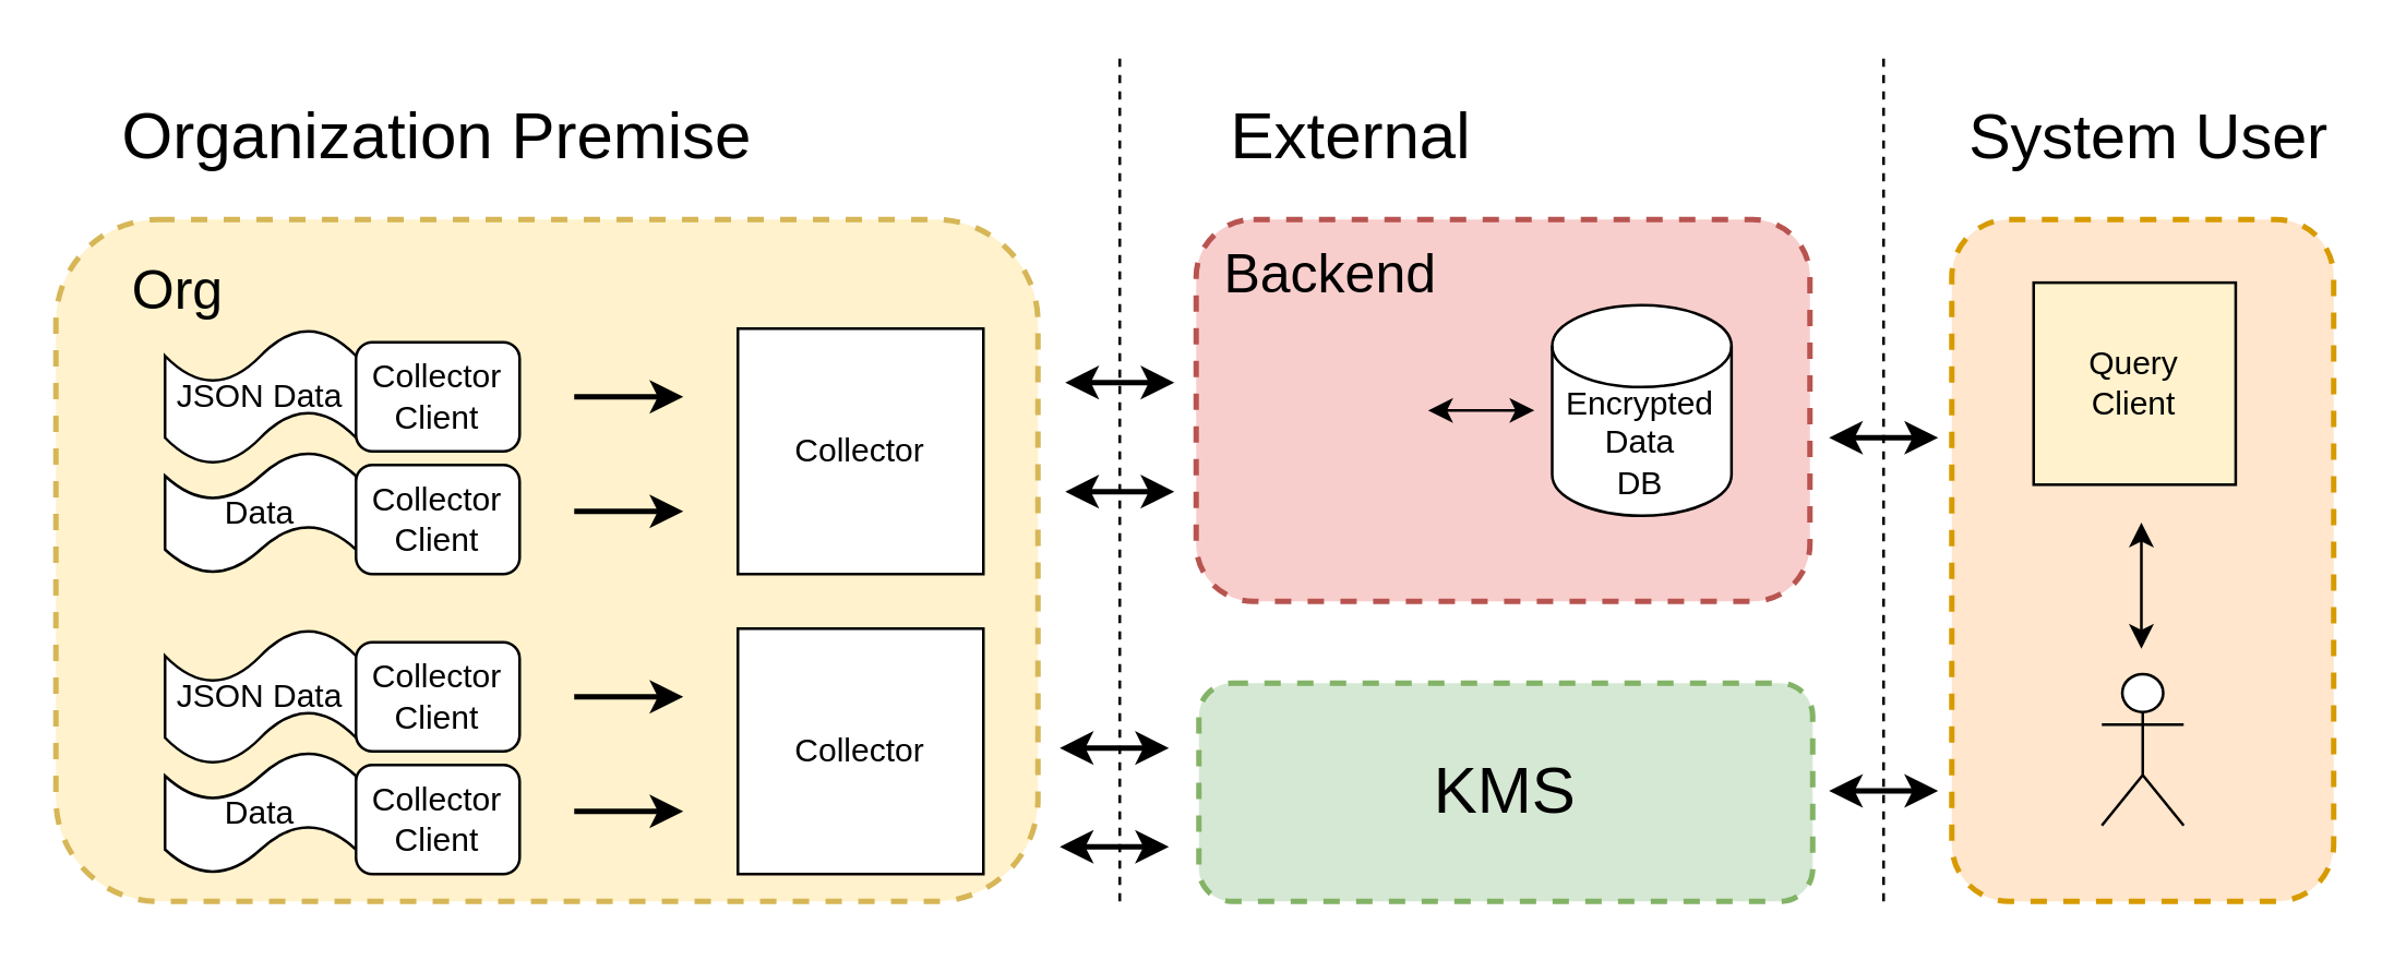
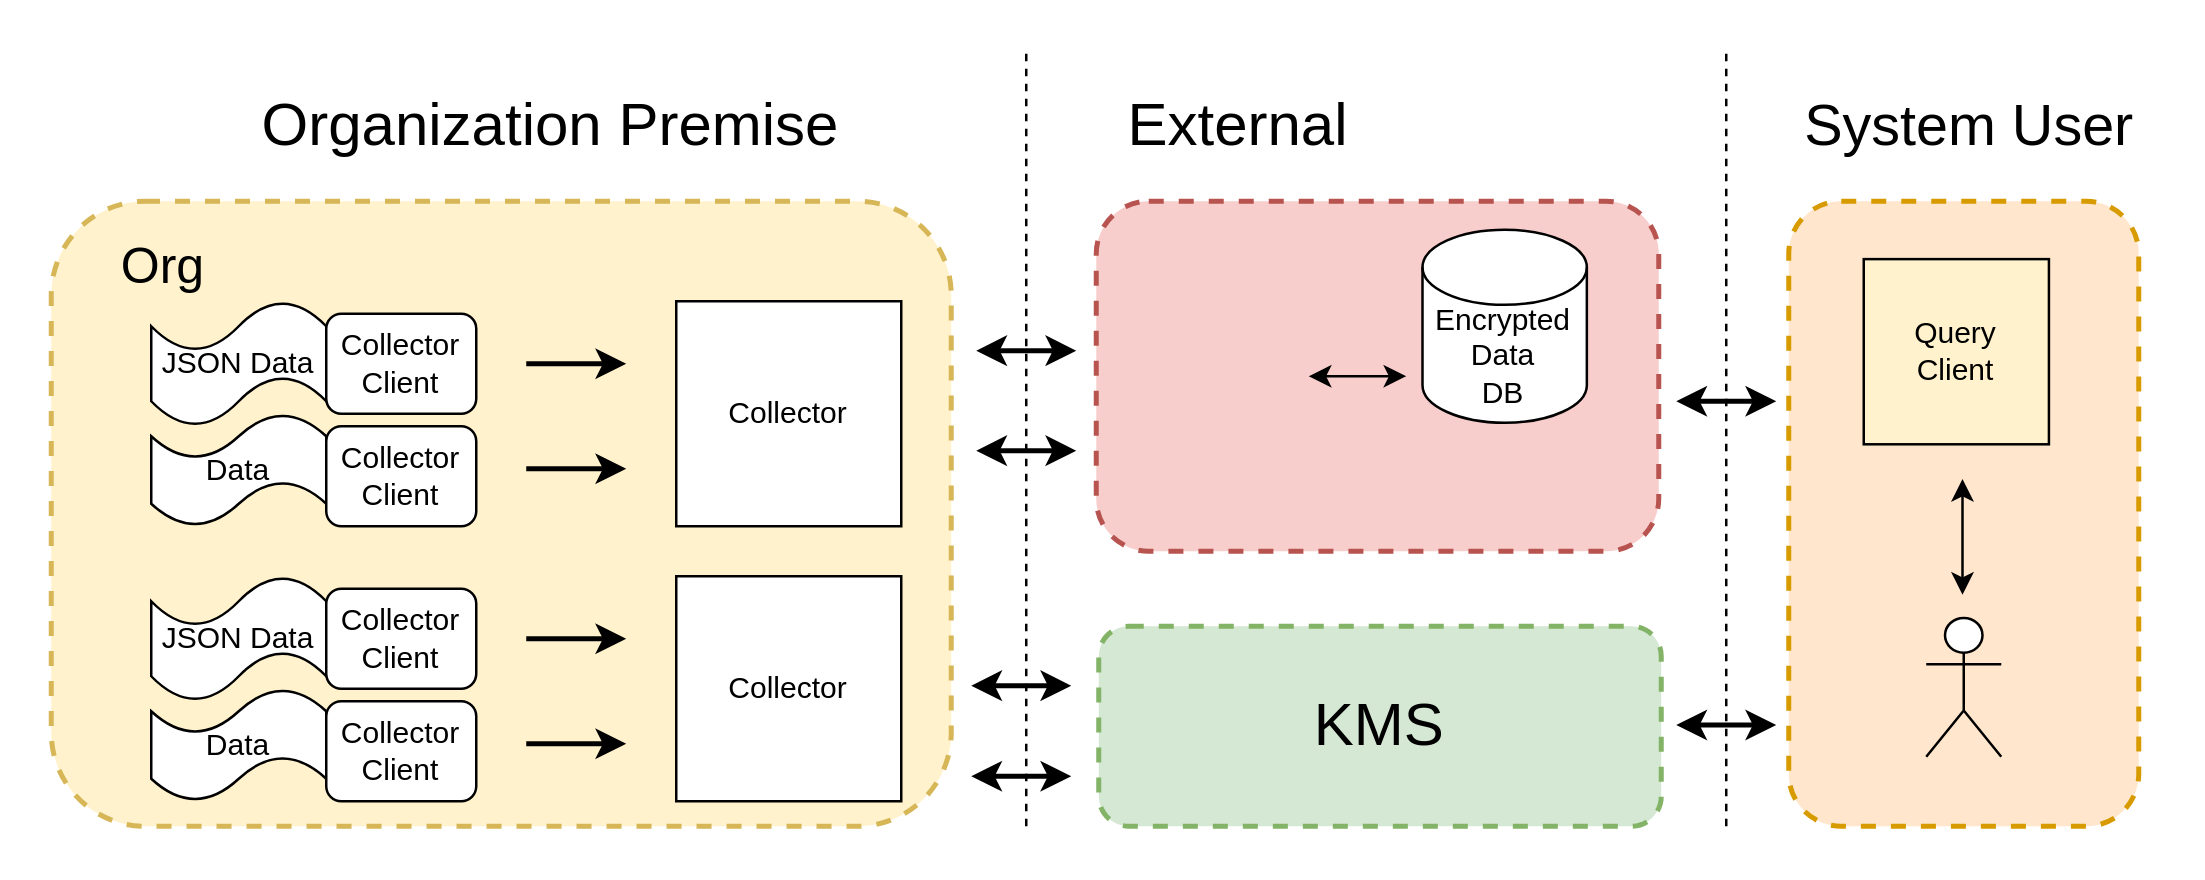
  <mxCell id="0" />
  <mxCell id="1" parent="0" />
  <mxCell id="2" value="" style="endArrow=none;dashed=1;html=1;strokeWidth=1;" edge="1" parent="1"><mxGeometry width="50" height="50" relative="1" as="geometry"><mxPoint x="410" y="330" as="sourcePoint" /><mxPoint x="410" y="20" as="targetPoint" /></mxGeometry></mxCell>
- <mxCell id="3" value="&lt;span style=&quot;font-size: 24px&quot;&gt;Organization Premise&lt;/span&gt;" style="text;html=1;strokeColor=none;fillColor=none;align=center;verticalAlign=middle;whiteSpace=wrap;rounded=0;" parent="1" vertex="1"><mxGeometry x="40" y="30" width="240" height="40" as="geometry" /></mxCell>
+ <mxCell id="3" value="&lt;span style=&quot;font-size: 24px&quot;&gt;Organization Premise&lt;/span&gt;" style="text;html=1;strokeColor=none;fillColor=none;align=center;verticalAlign=middle;whiteSpace=wrap;rounded=0;" parent="1" vertex="1"><mxGeometry x="100" y="30" width="240" height="40" as="geometry" /></mxCell>
  <mxCell id="4" value="&lt;font style=&quot;font-size: 24px&quot;&gt;External&lt;br&gt;&lt;/font&gt;" style="text;html=1;strokeColor=none;fillColor=none;align=center;verticalAlign=middle;whiteSpace=wrap;rounded=0;" parent="1" vertex="1"><mxGeometry x="450" y="30" width="90" height="40" as="geometry" /></mxCell>
  <mxCell id="5" value="&lt;font&gt;&lt;font style=&quot;font-size: 23px&quot;&gt;System User&lt;/font&gt;&lt;br&gt;&lt;/font&gt;" style="text;html=1;strokeColor=none;fillColor=none;align=center;verticalAlign=middle;whiteSpace=wrap;rounded=0;" parent="1" vertex="1"><mxGeometry x="715" y="30" width="145" height="40" as="geometry" /></mxCell>
  <mxCell id="6" value="" style="group" vertex="1" connectable="0" parent="1"><mxGeometry x="438" y="80" width="225" height="140" as="geometry" /></mxCell>
  <mxCell id="7" value="" style="rounded=1;whiteSpace=wrap;html=1;fillColor=#f8cecc;dashed=1;strokeColor=#b85450;strokeWidth=2;" vertex="1" parent="6"><mxGeometry width="225" height="140" as="geometry" /></mxCell>
- <mxCell id="8" value="&lt;font style=&quot;font-size: 20px&quot;&gt;Backend&lt;/font&gt;" style="text;html=1;strokeColor=none;fillColor=none;align=center;verticalAlign=middle;whiteSpace=wrap;rounded=0;" vertex="1" parent="6"><mxGeometry x="9" width="81" height="37.333" as="geometry" /></mxCell>
- <mxCell id="9" value="Encrypted&lt;br&gt;Data&lt;br&gt;DB" style="shape=cylinder3;whiteSpace=wrap;html=1;boundedLbl=1;backgroundOutline=1;size=15;" parent="6" vertex="1"><mxGeometry x="130.497" y="31.403" width="65.739" height="77.189" as="geometry" /></mxCell>
+ <mxCell id="9" value="Encrypted&lt;br&gt;Data&lt;br&gt;DB" style="shape=cylinder3;whiteSpace=wrap;html=1;boundedLbl=1;backgroundOutline=1;size=15;" parent="6" vertex="1"><mxGeometry x="130.497" y="11.403" width="65.739" height="77.189" as="geometry" /></mxCell>
  <mxCell id="10" value="" style="endArrow=classic;html=1;strokeWidth=1;startArrow=classic;startFill=1;" edge="1" parent="6"><mxGeometry x="-38.264" y="12.422" width="41.087" height="42.883" as="geometry"><mxPoint x="85" y="70" as="sourcePoint" /><mxPoint x="124" y="70" as="targetPoint" /></mxGeometry></mxCell>
  <mxCell id="11" value="" style="group" vertex="1" connectable="0" parent="1"><mxGeometry x="419" y="250" width="235" height="80" as="geometry" /></mxCell>
  <mxCell id="12" value="&lt;font style=&quot;font-size: 24px&quot;&gt;KMS&lt;/font&gt;" style="rounded=1;whiteSpace=wrap;html=1;fillColor=#d5e8d4;dashed=1;strokeColor=#82b366;strokeWidth=2;" vertex="1" parent="11"><mxGeometry x="20" width="225" height="80.0" as="geometry" /></mxCell>
  <mxCell id="13" value="" style="group" vertex="1" connectable="0" parent="1"><mxGeometry x="20" y="80" width="360" height="250" as="geometry" /></mxCell>
  <mxCell id="14" value="" style="rounded=1;whiteSpace=wrap;html=1;fillColor=#fff2cc;dashed=1;strokeWidth=2;strokeColor=#d6b656;" vertex="1" parent="13"><mxGeometry width="360" height="250" as="geometry" /></mxCell>
  <mxCell id="15" value="" style="group" vertex="1" connectable="0" parent="13"><mxGeometry x="40" y="40" width="300" height="90" as="geometry" /></mxCell>
  <mxCell id="16" value="JSON Data" style="shape=tape;whiteSpace=wrap;html=1;" parent="15" vertex="1"><mxGeometry width="70" height="50" as="geometry" /></mxCell>
  <mxCell id="17" value="Data" style="shape=tape;whiteSpace=wrap;html=1;" parent="15" vertex="1"><mxGeometry y="45" width="70" height="45" as="geometry" /></mxCell>
  <mxCell id="18" value="Collector&lt;br&gt;Client" style="rounded=1;whiteSpace=wrap;html=1;" parent="15" vertex="1"><mxGeometry x="70" y="5" width="60" height="40" as="geometry" /></mxCell>
  <mxCell id="19" value="Collector&lt;br&gt;Client" style="rounded=1;whiteSpace=wrap;html=1;" parent="15" vertex="1"><mxGeometry x="70" y="50" width="60" height="40" as="geometry" /></mxCell>
  <mxCell id="20" value="Collector" style="whiteSpace=wrap;html=1;aspect=fixed;" vertex="1" parent="15"><mxGeometry x="210" width="90" height="90" as="geometry" /></mxCell>
  <mxCell id="21" value="" style="endArrow=classic;html=1;strokeWidth=2;" edge="1" parent="15"><mxGeometry width="50" height="50" relative="1" as="geometry"><mxPoint x="150" y="25" as="sourcePoint" /><mxPoint x="190" y="25" as="targetPoint" /></mxGeometry></mxCell>
  <mxCell id="22" value="" style="endArrow=classic;html=1;strokeWidth=2;" edge="1" parent="15"><mxGeometry width="50" height="50" relative="1" as="geometry"><mxPoint x="150" y="67" as="sourcePoint" /><mxPoint x="190" y="67" as="targetPoint" /></mxGeometry></mxCell>
  <mxCell id="23" value="" style="group" vertex="1" connectable="0" parent="13"><mxGeometry x="40" y="150" width="300" height="90" as="geometry" /></mxCell>
  <mxCell id="24" value="JSON Data" style="shape=tape;whiteSpace=wrap;html=1;" vertex="1" parent="23"><mxGeometry width="70" height="50" as="geometry" /></mxCell>
  <mxCell id="25" value="Data" style="shape=tape;whiteSpace=wrap;html=1;" vertex="1" parent="23"><mxGeometry y="45" width="70" height="45" as="geometry" /></mxCell>
  <mxCell id="26" value="Collector&lt;br&gt;Client" style="rounded=1;whiteSpace=wrap;html=1;" vertex="1" parent="23"><mxGeometry x="70" y="5" width="60" height="40" as="geometry" /></mxCell>
  <mxCell id="27" value="Collector&lt;br&gt;Client" style="rounded=1;whiteSpace=wrap;html=1;" vertex="1" parent="23"><mxGeometry x="70" y="50" width="60" height="40" as="geometry" /></mxCell>
  <mxCell id="28" value="Collector" style="whiteSpace=wrap;html=1;aspect=fixed;" vertex="1" parent="23"><mxGeometry x="210" width="90" height="90" as="geometry" /></mxCell>
  <mxCell id="29" value="" style="endArrow=classic;html=1;strokeWidth=2;" edge="1" parent="23"><mxGeometry width="50" height="50" relative="1" as="geometry"><mxPoint x="150" y="25" as="sourcePoint" /><mxPoint x="190" y="25" as="targetPoint" /></mxGeometry></mxCell>
  <mxCell id="30" value="" style="endArrow=classic;html=1;strokeWidth=2;" edge="1" parent="23"><mxGeometry width="50" height="50" relative="1" as="geometry"><mxPoint x="150" y="67" as="sourcePoint" /><mxPoint x="190" y="67" as="targetPoint" /></mxGeometry></mxCell>
  <mxCell id="31" value="&lt;font style=&quot;font-size: 20px&quot;&gt;Org&lt;/font&gt;" style="text;html=1;strokeColor=none;fillColor=none;align=center;verticalAlign=middle;whiteSpace=wrap;rounded=0;" vertex="1" parent="13"><mxGeometry y="5" width="90" height="40" as="geometry" /></mxCell>
  <mxCell id="32" value="" style="endArrow=classic;html=1;strokeWidth=2;startArrow=classic;startFill=1;" edge="1" parent="1"><mxGeometry x="228" y="233" width="50" height="50" as="geometry"><mxPoint x="388" y="310" as="sourcePoint" /><mxPoint x="428" y="310" as="targetPoint" /></mxGeometry></mxCell>
  <mxCell id="33" value="" style="endArrow=classic;html=1;strokeWidth=2;startArrow=classic;startFill=1;" edge="1" parent="1"><mxGeometry x="228" y="197.26" width="50" height="50" as="geometry"><mxPoint x="388" y="273.76" as="sourcePoint" /><mxPoint x="428" y="273.76" as="targetPoint" /></mxGeometry></mxCell>
  <mxCell id="34" value="" style="endArrow=classic;html=1;strokeWidth=2;startArrow=classic;startFill=1;" edge="1" parent="1"><mxGeometry x="230" y="102.76" width="50" height="50" as="geometry"><mxPoint x="390" y="179.76" as="sourcePoint" /><mxPoint x="430" y="179.76" as="targetPoint" /></mxGeometry></mxCell>
  <mxCell id="35" value="" style="endArrow=classic;html=1;strokeWidth=2;startArrow=classic;startFill=1;" edge="1" parent="1"><mxGeometry x="230" y="62.76" width="50" height="50" as="geometry"><mxPoint x="390" y="139.76" as="sourcePoint" /><mxPoint x="430" y="139.76" as="targetPoint" /></mxGeometry></mxCell>
  <mxCell id="36" value="" style="group" vertex="1" connectable="0" parent="1"><mxGeometry x="715" y="80" width="140" height="250" as="geometry" /></mxCell>
  <mxCell id="37" value="" style="rounded=1;whiteSpace=wrap;html=1;fillColor=#ffe6cc;dashed=1;strokeColor=#d79b00;strokeWidth=2;" vertex="1" parent="36"><mxGeometry width="140" height="250" as="geometry" /></mxCell>
  <mxCell id="38" value="Query&lt;br&gt;Client" style="whiteSpace=wrap;html=1;aspect=fixed;fillColor=#fff2cc;" parent="36" vertex="1"><mxGeometry x="30" y="23.148" width="74.074" height="74.074" as="geometry" /></mxCell>
  <mxCell id="39" value="" style="shape=umlActor;verticalLabelPosition=bottom;verticalAlign=top;html=1;outlineConnect=0;" parent="36" vertex="1"><mxGeometry x="55" y="166.667" width="30" height="55.556" as="geometry" /></mxCell>
  <mxCell id="40" value="" style="endArrow=classic;html=1;strokeWidth=1;startArrow=classic;startFill=1;" edge="1" parent="36"><mxGeometry x="-525.283" y="-145.583" width="45.652" height="42.543" as="geometry"><mxPoint x="69.5" y="157.407" as="sourcePoint" /><mxPoint x="69.5" y="111.111" as="targetPoint" /></mxGeometry></mxCell>
  <mxCell id="41" value="" style="endArrow=classic;html=1;strokeWidth=2;startArrow=classic;startFill=1;" edge="1" parent="1"><mxGeometry x="510" y="212.5" width="50" height="50" as="geometry"><mxPoint x="670" y="289.5" as="sourcePoint" /><mxPoint x="710" y="289.5" as="targetPoint" /></mxGeometry></mxCell>
  <mxCell id="42" value="" style="endArrow=none;dashed=1;html=1;strokeWidth=1;" edge="1" parent="1"><mxGeometry width="50" height="50" relative="1" as="geometry"><mxPoint x="690" y="330" as="sourcePoint" /><mxPoint x="690" y="20" as="targetPoint" /></mxGeometry></mxCell>
  <mxCell id="43" value="" style="endArrow=classic;html=1;strokeWidth=2;startArrow=classic;startFill=1;" edge="1" parent="1"><mxGeometry x="510" y="83" width="50" height="50" as="geometry"><mxPoint x="670" y="160" as="sourcePoint" /><mxPoint x="710" y="160" as="targetPoint" /></mxGeometry></mxCell>
